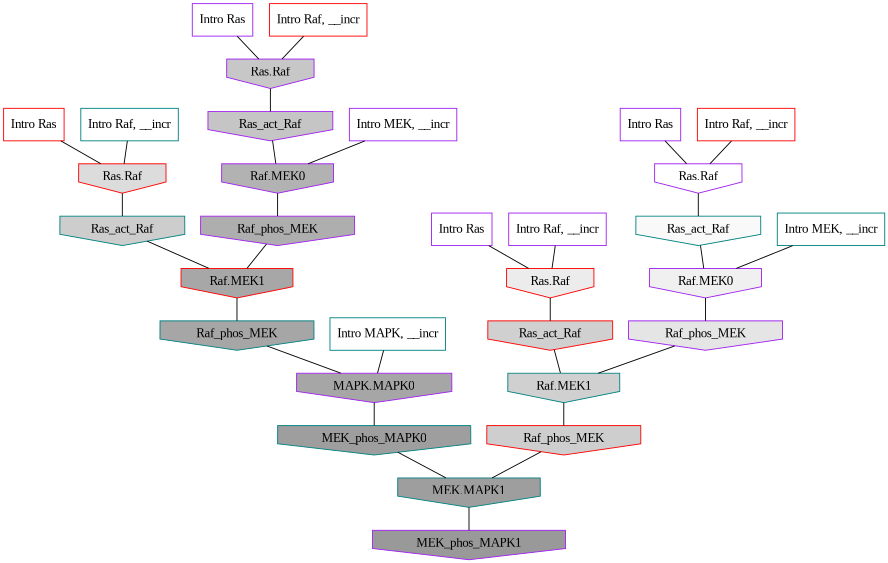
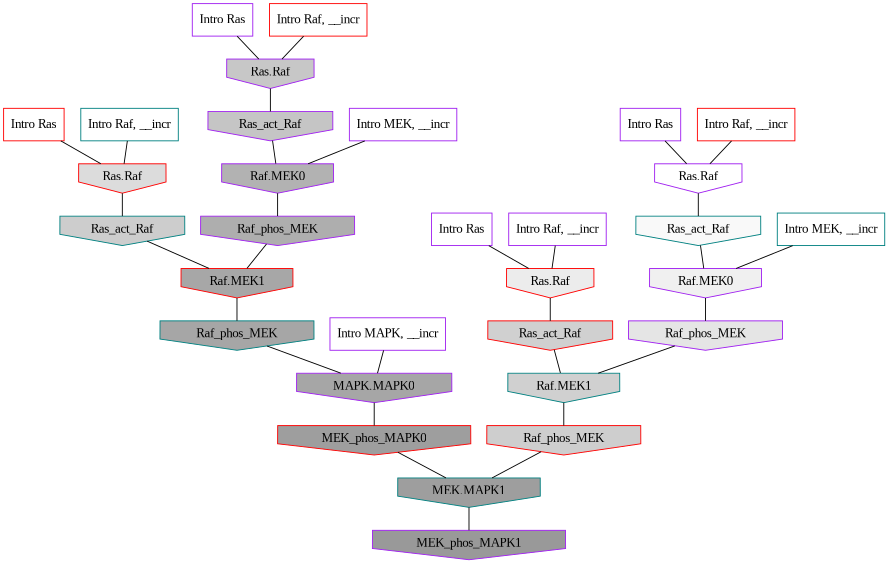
  digraph {
    fontname="Liberation Serif"
    rankdir=TB
    ranksep=0.30
    node [color=purple fillcolor="0.000 0.000 1.000" fontname="Liberation Serif" shape=invhouse style=filled]
    edge [color="0.000 0.000 0.000" dir=none fontname="Liberation Serif"]
    n1 [label="Intro Ras" shape=rectangle]
    n2 [fillcolor="0.000 0.000 0.781" label="Ras.Raf"]
    n3 [fillcolor="0.000 0.000 0.771" label=Ras_act_Raf]
    n4 [color=red label="Intro Ras" shape=rectangle]
    n5 [color=red fillcolor="0.000 0.000 0.860" label="Ras.Raf"]
    n6 [color=teal fillcolor="0.000 0.000 0.802" label=Ras_act_Raf]
    n7 [label="Intro Ras" shape=rectangle]
    n8 [color=red fillcolor="0.000 0.000 0.925" label="Ras.Raf"]
    n9 [color=red fillcolor="0.000 0.000 0.815" label=Ras_act_Raf]
    n10 [label="Intro Ras" shape=rectangle]
    n11 [label="Ras.Raf"]
    n12 [color=teal fillcolor="0.000 0.000 0.975" label=Ras_act_Raf]
    n13 [color=teal label="Intro Raf, __incr" shape=rectangle]
    n14 [color=red label="Intro Raf, __incr" shape=rectangle]
    n15 [color=red label="Intro Raf, __incr" shape=rectangle]
    n16 [label="Intro Raf, __incr" shape=rectangle]
    n17 [label="Intro MEK, __incr" shape=rectangle]
    n18 [fillcolor="0.000 0.000 0.697" label="Raf.MEK0"]
    n19 [fillcolor="0.000 0.000 0.682" label=Raf_phos_MEK]
    n20 [color=teal label="Intro MEK, __incr" shape=rectangle]
    n21 [fillcolor="0.000 0.000 0.939" label="Raf.MEK0"]
    n22 [fillcolor="0.000 0.000 0.895" label=Raf_phos_MEK]
-   n23 [color=teal label="Intro MAPK, __incr" shape=rectangle]
+   n23 [label="Intro MAPK, __incr" shape=rectangle]
    n24 [fillcolor="0.000 0.000 0.651" label="MAPK.MAPK0"]
-   n25 [color=teal fillcolor="0.000 0.000 0.620" label=MEK_phos_MAPK0]
+   n25 [color=red fillcolor="0.000 0.000 0.620" label=MEK_phos_MAPK0]
    n26 [color=teal fillcolor="0.000 0.000 0.815" label="Raf.MEK1"]
    n27 [color=red fillcolor="0.000 0.000 0.805" label=Raf_phos_MEK]
    n28 [color=red fillcolor="0.000 0.000 0.655" label="Raf.MEK1"]
    n29 [color=teal fillcolor="0.000 0.000 0.620" label="MEK.MAPK1"]
    n30 [fillcolor="0.000 0.000 0.600" label=MEK_phos_MAPK1]
    n31 [color=teal fillcolor="0.000 0.000 0.651" label=Raf_phos_MEK]
    n1 -> n2
    n2 -> n3
    n3 -> n18
    n4 -> n5
    n5 -> n6
    n6 -> n28
    n7 -> n8
    n8 -> n9
    n9 -> n26
    n10 -> n11
    n11 -> n12
    n12 -> n21
    n13 -> n5
    n14 -> n11
    n15 -> n2
    n16 -> n8
    n17 -> n18
    n18 -> n19
    n19 -> n28
    n20 -> n21
    n21 -> n22
    n22 -> n26
    n23 -> n24
    n24 -> n25
    n25 -> n29
    n26 -> n27
    n27 -> n29
    n28 -> n31
    n29 -> n30
    n31 -> n24
  }
